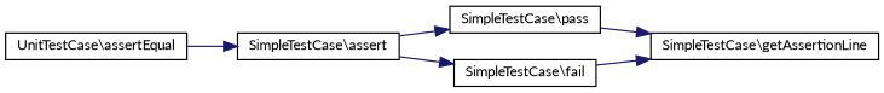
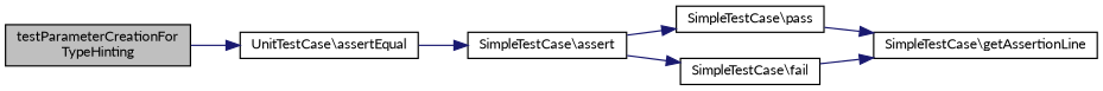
  digraph {
    rankdir=LR
    fontname=Lato
    node [color=black fillcolor=white fontname=Lato fontsize=10 shape=record style=filled]
    edge [color=midnightblue fontname=Lato fontsize=10 labelfontname=Helvetica labelfontsize=10 style=solid]
+   n1 [fillcolor=grey75 fontcolor=black height=0.2 label="testParameterCreationFor\lTypeHinting" width=0.4]
    n2 [height=0.2 label="UnitTestCase\\assertEqual" width=0.4]
    n3 [height=0.2 label="SimpleTestCase\\assert" width=0.4]
    n4 [height=0.2 label="SimpleTestCase\\pass" width=0.4]
    n5 [height=0.2 label="SimpleTestCase\\fail" width=0.4]
    n6 [height=0.2 label="SimpleTestCase\\getAssertionLine" width=0.4]
+   n1 -> n2
    n2 -> n3
    n3 -> n4
    n3 -> n5
    n4 -> n6
    n5 -> n6
  }
